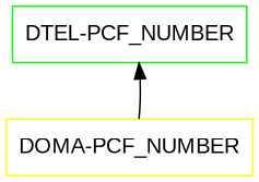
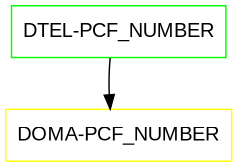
  digraph {
    fontname="Liberation Sans"
    node [shape=box fontname="Liberation Sans"]
    "DTEL-PCF_NUMBER" [color=green]
    "DOMA-PCF_NUMBER" [color=yellow]
-   "DOMA-PCF_NUMBER" -> "DTEL-PCF_NUMBER" [fontname="Liberation Sans"]
+   "DTEL-PCF_NUMBER" -> "DOMA-PCF_NUMBER" [fontname="Liberation Sans"]
  }
